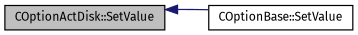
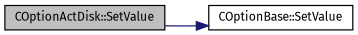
  digraph {
    rankdir=LR
    fontname="Fira Sans"
    node [color=black fontname="Fira Sans" fontsize=10 shape=record style=filled]
    n1 [fillcolor=grey75 fontcolor=black height=0.2 label="COptionActDisk::SetValue" width=0.4]
    n2 [fillcolor=white height=0.2 label="COptionBase::SetValue" width=0.4]
-   n2 -> n1 [color=midnightblue fontname="Fira Sans" fontsize=10 labelfontname=Helvetica labelfontsize=10 style=solid]
+   n1 -> n2 [color=midnightblue fontname="Fira Sans" fontsize=10 labelfontname=Helvetica labelfontsize=10 style=solid]
  }
